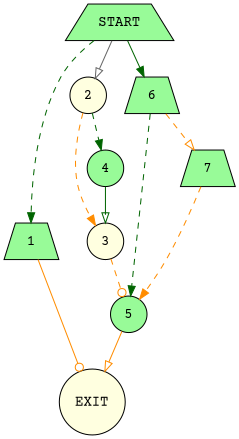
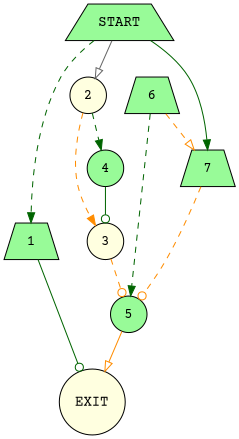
  digraph {
    fontname="Courier Prime"
    node [fillcolor=palegreen fontname="Courier Prime" shape=circle style=filled]
    edge [arrowhead=normal color=darkorange fontname="Courier Prime" style=dashed]
    n1 [label=START shape=trapezium]
    1 [shape=trapezium]
    2 [fillcolor=lightyellow]
    6 [shape=trapezium]
    n5 [fillcolor=lightyellow label=EXIT]
    3 [fillcolor=lightyellow]
    4
    5
    7 [shape=trapezium]
    n1 -> 1 [color=darkgreen]
    n1 -> 2 [arrowhead=onormal color=gray40 style=solid]
-   n1 -> 6 [color=darkgreen style=solid]
-   1 -> n5 [arrowhead=odot style=solid]
+   n1 -> 7 [color=darkgreen style=solid]
+   1 -> n5 [arrowhead=odot color=darkgreen style=solid]
    2 -> 3
    2 -> 4 [color=darkgreen]
    6 -> 5 [color=darkgreen]
    6 -> 7 [arrowhead=onormal]
    3 -> 5 [arrowhead=odot]
-   4 -> 3 [arrowhead=onormal color=darkgreen style=solid]
+   4 -> 3 [arrowhead=odot color=darkgreen style=solid]
    5 -> n5 [arrowhead=onormal style=solid]
-   7 -> 5
+   7 -> 5 [arrowhead=odot]
  }
